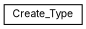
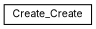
  digraph {
    rankdir=LR
    fontname=Inter
-   n1 [color=black fillcolor=white fontname=Inter fontsize=10 height=0.2 label=Create_Type shape=record style=filled width=0.4]
+   n1 [color=black fillcolor=white fontname=Inter fontsize=10 height=0.2 label=Create_Create shape=record style=filled width=0.4]
  }
